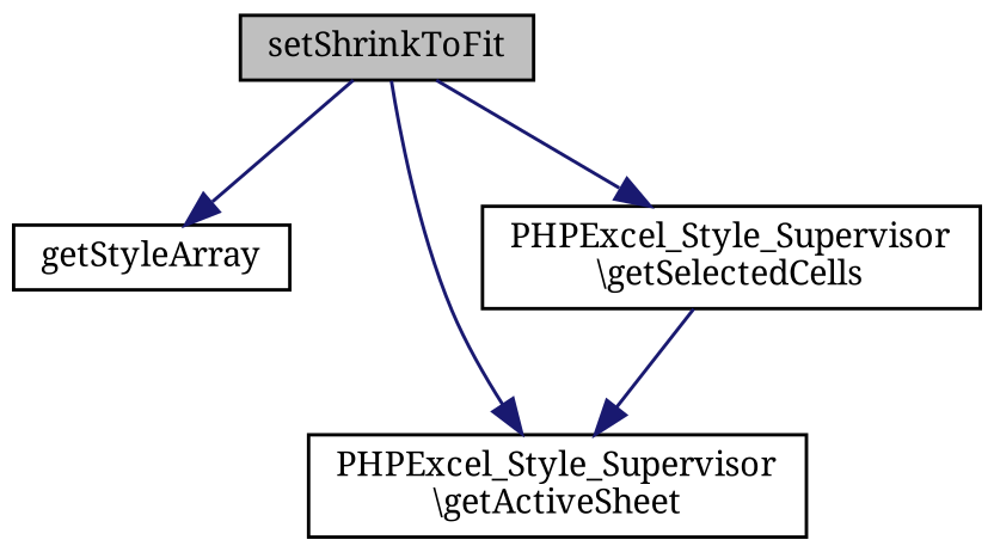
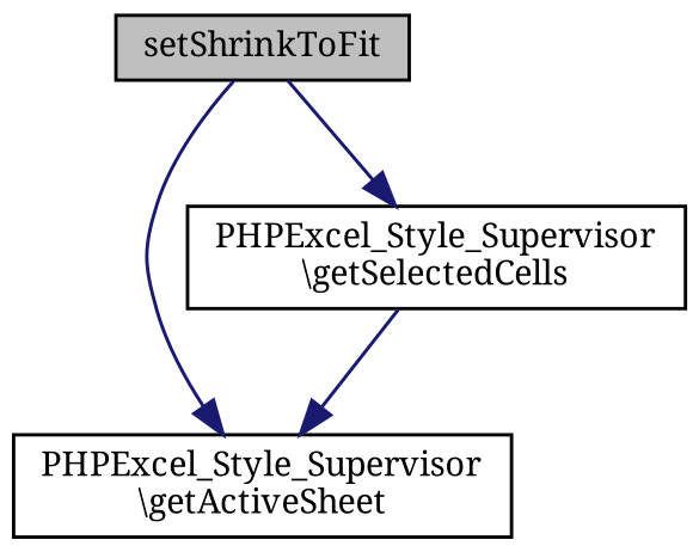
  digraph {
    rankdir=TB
    fontname="Noto Serif"
    node [color=black fillcolor=white fontname="Noto Serif" fontsize=10 shape=record style=filled]
    edge [color=midnightblue fontname="Noto Serif" fontsize=10 labelfontname=Helvetica labelfontsize=10 style=solid]
    n1 [fillcolor=grey75 fontcolor=black height=0.2 label=setShrinkToFit width=0.4]
-   n2 [height=0.2 label=getStyleArray width=0.4]
    n3 [height=0.2 label="PHPExcel_Style_Supervisor\l\\getActiveSheet" width=0.4]
    n4 [height=0.2 label="PHPExcel_Style_Supervisor\l\\getSelectedCells" width=0.4]
-   n1 -> n2
    n1 -> n3
    n1 -> n4
    n4 -> n3
  }
